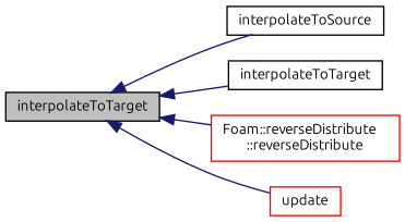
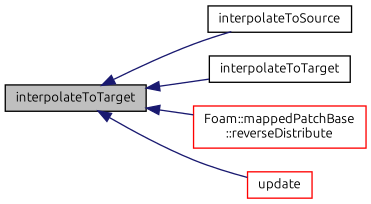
  digraph {
    rankdir=LR
    fontname=Ubuntu
    node [color=black fontname=Ubuntu fontsize=10 shape=record]
    edge [color=midnightblue dir=back fontname=Ubuntu fontsize=10 labelfontname=Helvetica labelfontsize=10 style=solid]
    n1 [fillcolor=grey75 fontcolor=black height=0.2 label=interpolateToTarget style=filled width=0.4]
    n2 [height=0.2 label=interpolateToSource width=0.4]
    n3 [height=0.2 label=interpolateToTarget width=0.4]
-   n4 [color=red height=0.2 label="Foam::reverseDistribute\l::reverseDistribute" width=0.4]
+   n4 [color=red height=0.2 label="Foam::mappedPatchBase\l::reverseDistribute" width=0.4]
    n5 [color=red height=0.2 label=update width=0.4]
    n1 -> n2
    n1 -> n3
    n1 -> n4
    n1 -> n5
  }
